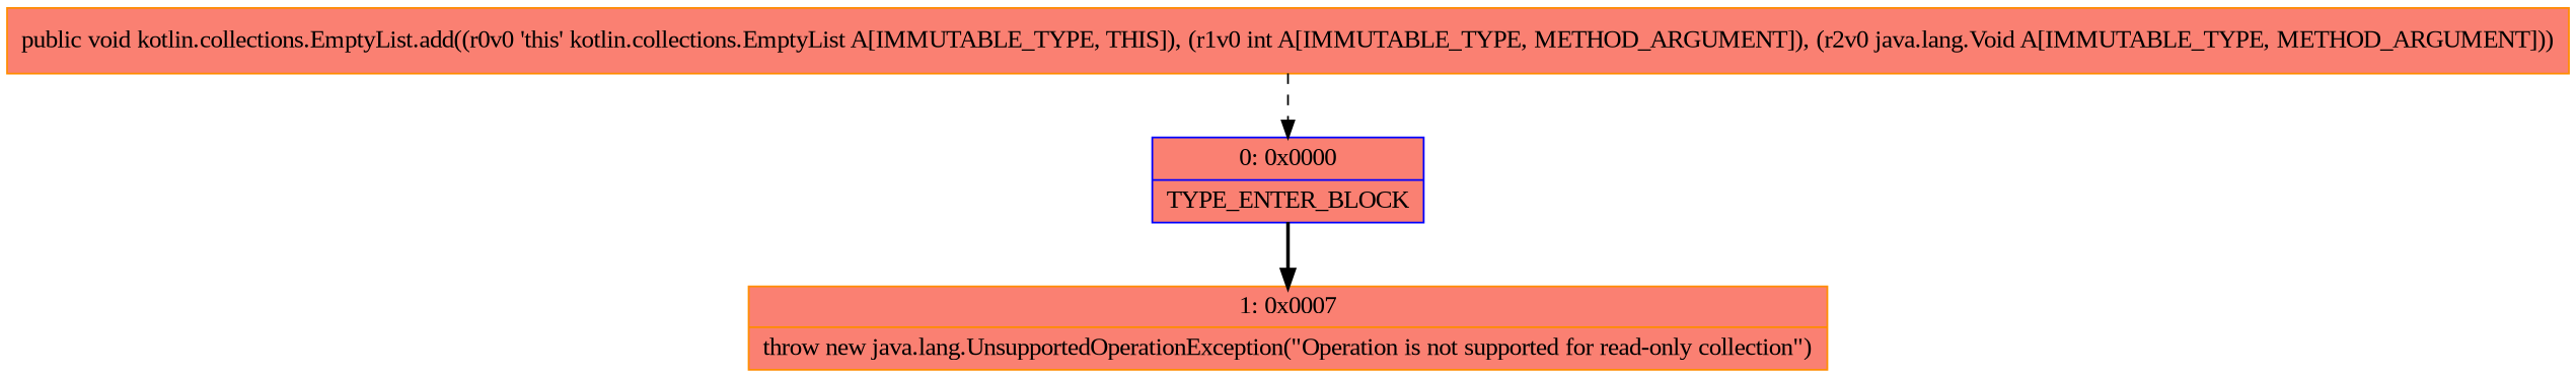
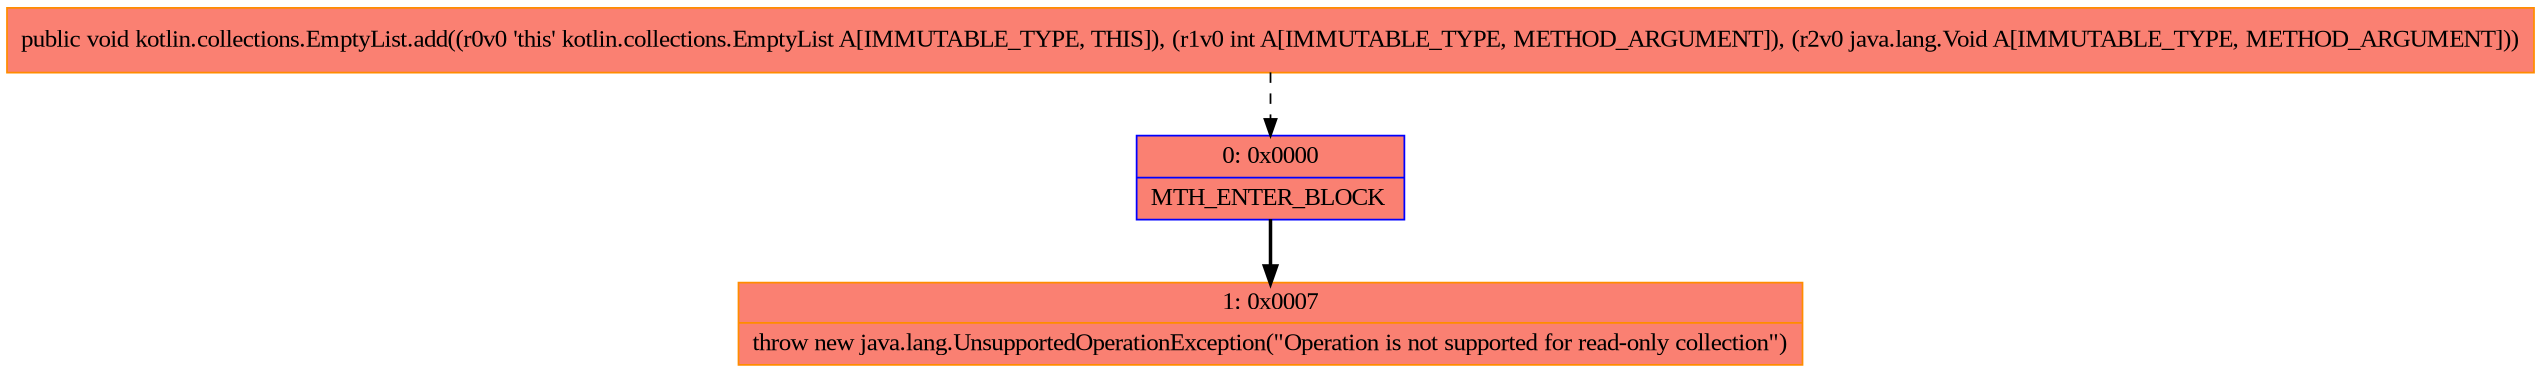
  digraph {
    fontname="Liberation Serif"
    node [shape=record style=filled fillcolor=salmon color=darkorange fontname="Liberation Serif"]
    edge [arrowhead=normal fontname="Liberation Serif"]
-   n1 [label="{0\:\ 0x0000|TYPE_ENTER_BLOCK\l}" color=blue]
+   n1 [label="{0\:\ 0x0000|MTH_ENTER_BLOCK\l}" color=blue]
    n2 [label="{1\:\ 0x0007|throw new java.lang.UnsupportedOperationException(\"Operation is not supported for read\-only collection\")\l}"]
    n3 [label="{public void kotlin.collections.EmptyList.add((r0v0 'this' kotlin.collections.EmptyList A[IMMUTABLE_TYPE, THIS]), (r1v0 int A[IMMUTABLE_TYPE, METHOD_ARGUMENT]), (r2v0 java.lang.Void A[IMMUTABLE_TYPE, METHOD_ARGUMENT])) }"]
    n1 -> n2 [style=bold]
    n3 -> n1 [style=dashed]
  }
